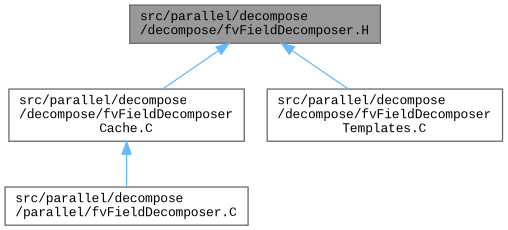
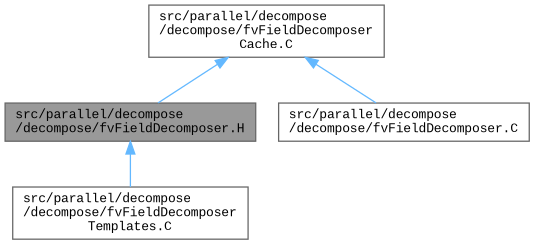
  digraph {
    fontname="Liberation Mono"
    node [color=grey40 fillcolor=white fontname="Liberation Mono" fontsize=10 shape=box style=filled]
    edge [color=steelblue1 dir=back fontname="Liberation Mono" fontsize=10 labelfontname=Helvetica labelfontsize=10 style=solid]
    n1 [color=gray40 fillcolor=grey60 fontcolor=black height=0.2 label="src/parallel/decompose\l/decompose/fvFieldDecomposer.H" width=0.4]
    n2 [height=0.2 label="src/parallel/decompose\l/decompose/fvFieldDecomposer\lCache.C" width=0.4]
    n3 [height=0.2 label="src/parallel/decompose\l/decompose/fvFieldDecomposer\lTemplates.C" width=0.4]
-   n4 [height=0.2 label="src/parallel/decompose\l/parallel/fvFieldDecomposer.C" width=0.4]
-   n1 -> n2
+   n4 [height=0.2 label="src/parallel/decompose\l/decompose/fvFieldDecomposer.C" width=0.4]
+   n2 -> n1
    n1 -> n3
    n2 -> n4
  }
